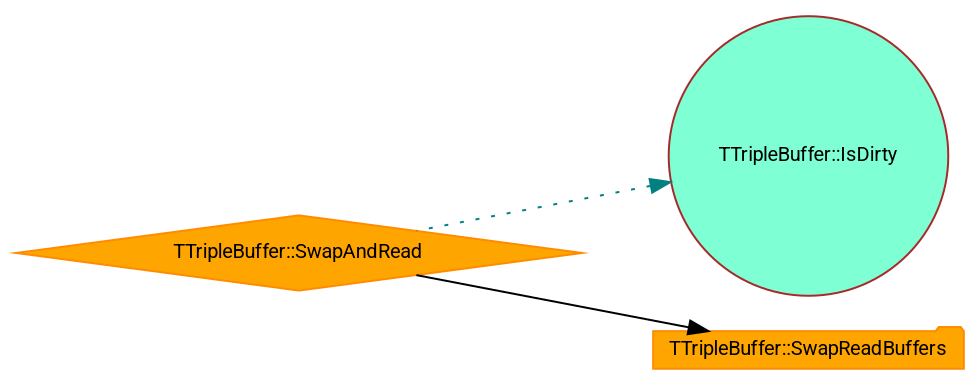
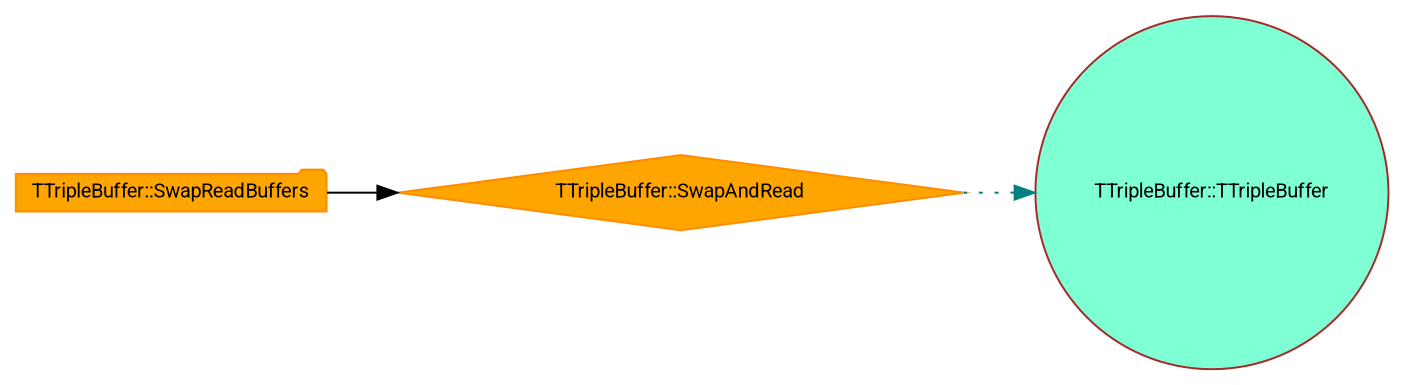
  digraph {
    fontname=Roboto
    rankdir=RL
    node [color=darkorange fillcolor=orange fontname=Roboto fontsize=10 style=filled]
    edge [dir=back fontname=Roboto fontsize=10 labelfontname=Helvetica labelfontsize=10]
-   n1 [color=brown fillcolor=aquamarine fontcolor=black height=0.2 label="TTripleBuffer::IsDirty" shape=circle width=0.4]
+   n1 [color=brown fillcolor=aquamarine fontcolor=black height=0.2 label="TTripleBuffer::TTripleBuffer" shape=circle width=0.4]
    n2 [height=0.2 label="TTripleBuffer::SwapAndRead" shape=diamond width=0.4]
    n3 [height=0.2 label="TTripleBuffer::SwapReadBuffers" shape=folder width=0.4]
    n1 -> n2 [color=teal style=dotted]
-   n3 -> n2 [color=black style=solid]
+   n2 -> n3 [color=black style=solid]
  }
